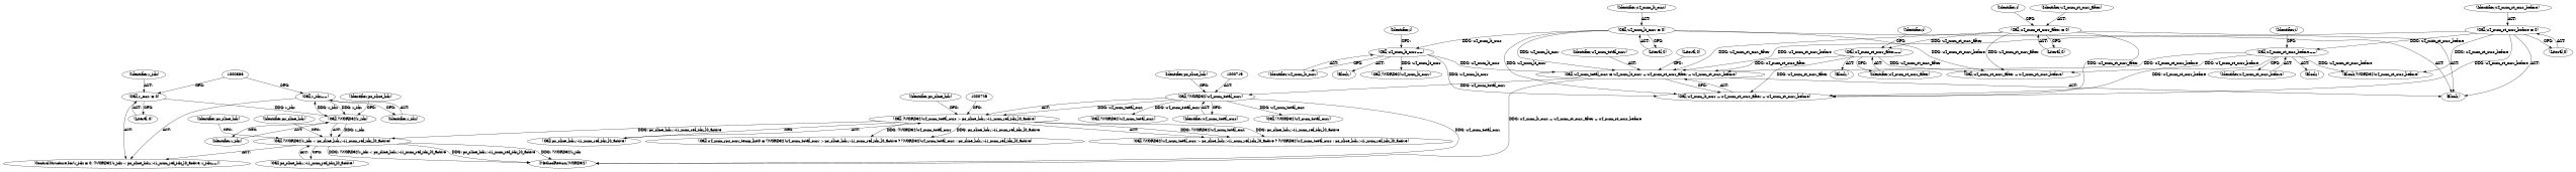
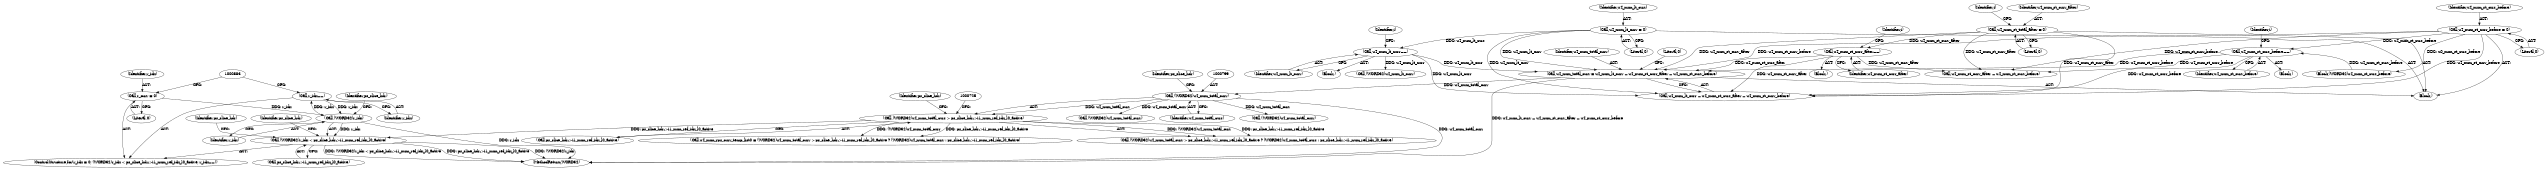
  digraph {
    n1 [label="(Call,(WORD32)r_idx < ps_slice_hdr->i1_num_ref_idx_l0_active)"]
    n2 [label="(ControlStructure,for(r_idx = 0; (WORD32)r_idx < ps_slice_hdr->i1_num_ref_idx_l0_active; r_idx++))"]
    n3 [label="(Call,ps_slice_hdr->i1_num_ref_idx_l0_active)"]
    n4 [label="(MethodReturn,WORD32)"]
    n5 [label="(Call,(WORD32)r_idx)"]
    n6 [label="(Call,r_idx++)"]
    n7 [label="(Identifier,r_idx)"]
    n8 [label="(Identifier,r_idx)"]
    n9 [label="(Call,r_curr = 0)"]
    n10 [label="(Literal,0)"]
    n11 [label="(Call,(WORD32)u4_num_total_curr > ps_slice_hdr->i1_num_ref_idx_l0_active)"]
    n12 [label="(Call,ps_slice_hdr->i1_num_ref_idx_l0_active)"]
    n13 [label="(Call,u4_num_rps_curr_temp_list0 = (WORD32)u4_num_total_curr > ps_slice_hdr->i1_num_ref_idx_l0_active ? (WORD32)u4_num_total_curr : ps_slice_hdr->i1_num_ref_idx_l0_active)"]
    n14 [label="(Call,(WORD32)u4_num_total_curr > ps_slice_hdr->i1_num_ref_idx_l0_active ? (WORD32)u4_num_total_curr : ps_slice_hdr->i1_num_ref_idx_l0_active)"]
    n15 [label="(Call,(WORD32)u4_num_total_curr)"]
    n16 [label="(Call,(WORD32)u4_num_total_curr)"]
    n17 [label="(Identifier,u4_num_total_curr)"]
    n18 [label="(Call,(WORD32)u4_num_total_curr)"]
    n19 [label="(Call,u4_num_total_curr = u4_num_lt_curr + u4_num_st_curr_after + u4_num_st_curr_before)"]
    n20 [label="(Call,u4_num_lt_curr + u4_num_st_curr_after + u4_num_st_curr_before)"]
    n21 [label="(Block,)"]
    n22 [label="(Call,u4_num_lt_curr++)"]
    n23 [label="(Identifier,u4_num_lt_curr)"]
    n24 [label="(Block,)"]
    n25 [label="(Call,(WORD32)u4_num_lt_curr)"]
    n26 [label="(Call,u4_num_lt_curr = 0)"]
    n27 [label="(Literal,0)"]
-   n28 [label="(Call,u4_num_st_curr_after = 0)"]
+   n28 [label="(Call,u4_num_st_total_after = 0)"]
    n29 [label="(Call,u4_num_st_curr_after++)"]
    n30 [label="(Call,u4_num_st_curr_after + u4_num_st_curr_before)"]
    n31 [label="(Literal,0)"]
    n32 [label="(Identifier,u4_num_st_curr_after)"]
    n33 [label="(Block,)"]
    n34 [label="(Call,u4_num_st_curr_before++)"]
    n35 [label="(Identifier,u4_num_st_curr_before)"]
    n36 [label="(Block,)"]
    n37 [label="(Block,(WORD32)u4_num_st_curr_before)"]
    n38 [label="(Call,u4_num_st_curr_before = 0)"]
    n39 [label="(Literal,0)"]
    n40 [label="(Identifier,u4_num_total_curr)"]
    n41 [label="(Identifier,i)"]
    n42 [label="(Identifier,u4_num_st_curr_after)"]
    n43 [label="(Identifier,i)"]
    n44 [label="(Identifier,r_idx)"]
    n45 [label="(Identifier,u4_num_lt_curr)"]
    n46 [label="(Identifier,ps_slice_hdr)"]
    n47 [label="(Identifier,i)"]
    n48 [label="(Literal,0)"]
    n49 [label="(Identifier,ps_slice_hdr)"]
    n50 [label="(Identifier,u4_num_st_curr_before)"]
    n51 [label="(Identifier,ps_slice_hdr)"]
    n52 [label="(Identifier,ps_slice_hdr)"]
    n53 [label="(Identifier,i)"]
    n54 [label="(Identifier,ps_slice_hdr)"]
    1000883
    1000725
-   1000719
+   1000719 [label=1000799]
    n1 -> n2 [label="AST: "]
    n1 -> n3 [label="CFG: "]
    n1 -> n4 [label="DDG: (WORD32)r_idx < ps_slice_hdr->i1_num_ref_idx_l0_active"]
    n1 -> n4 [label="DDG: ps_slice_hdr->i1_num_ref_idx_l0_active"]
    n1 -> n4 [label="DDG: (WORD32)r_idx"]
    n3 -> n1 [label="AST: "]
    n5 -> n1 [label="AST: "]
    n5 -> n1 [label="DDG: r_idx"]
+   n5 -> n4 [label="DDG: r_idx"]
    n5 -> n6 [label="DDG: r_idx"]
    n5 -> n7 [label="CFG: "]
    n6 -> n2 [label="AST: "]
    n6 -> n5 [label="DDG: r_idx"]
    n6 -> n8 [label="CFG: "]
    n7 -> n5 [label="AST: "]
    n8 -> n6 [label="AST: "]
    n9 -> n2 [label="AST: "]
    n9 -> n5 [label="DDG: r_idx"]
    n9 -> n10 [label="CFG: "]
    n10 -> n9 [label="AST: "]
    n11 -> n1 [label="DDG: ps_slice_hdr->i1_num_ref_idx_l0_active"]
    n11 -> n12 [label="CFG: "]
    n11 -> n13 [label="DDG: (WORD32)u4_num_total_curr"]
    n11 -> n13 [label="DDG: ps_slice_hdr->i1_num_ref_idx_l0_active"]
    n11 -> n14 [label="AST: "]
    n11 -> n14 [label="DDG: (WORD32)u4_num_total_curr"]
    n11 -> n14 [label="DDG: ps_slice_hdr->i1_num_ref_idx_l0_active"]
    n12 -> n11 [label="AST: "]
    n15 -> n4 [label="DDG: u4_num_total_curr"]
    n15 -> n11 [label="AST: "]
    n15 -> n11 [label="DDG: u4_num_total_curr"]
    n15 -> n16 [label="DDG: u4_num_total_curr"]
    n15 -> n17 [label="CFG: "]
    n15 -> n18 [label="DDG: u4_num_total_curr"]
    n17 -> n15 [label="AST: "]
    n19 -> n4 [label="DDG: u4_num_lt_curr + u4_num_st_curr_after + u4_num_st_curr_before"]
    n19 -> n15 [label="DDG: u4_num_total_curr"]
    n19 -> n20 [label="CFG: "]
    n19 -> n21 [label="AST: "]
    n20 -> n19 [label="AST: "]
    n22 -> n19 [label="DDG: u4_num_lt_curr"]
    n22 -> n20 [label="DDG: u4_num_lt_curr"]
    n22 -> n23 [label="CFG: "]
    n22 -> n24 [label="AST: "]
    n22 -> n25 [label="DDG: u4_num_lt_curr"]
    n23 -> n22 [label="AST: "]
    n26 -> n19 [label="DDG: u4_num_lt_curr"]
    n26 -> n20 [label="DDG: u4_num_lt_curr"]
    n26 -> n21 [label="AST: "]
    n26 -> n22 [label="DDG: u4_num_lt_curr"]
    n26 -> n27 [label="CFG: "]
    n27 -> n26 [label="AST: "]
    n28 -> n19 [label="DDG: u4_num_st_curr_after"]
    n28 -> n20 [label="DDG: u4_num_st_curr_after"]
    n28 -> n21 [label="AST: "]
    n28 -> n29 [label="DDG: u4_num_st_curr_after"]
    n28 -> n30 [label="DDG: u4_num_st_curr_after"]
    n28 -> n31 [label="CFG: "]
    n29 -> n19 [label="DDG: u4_num_st_curr_after"]
    n29 -> n20 [label="DDG: u4_num_st_curr_after"]
    n29 -> n30 [label="DDG: u4_num_st_curr_after"]
    n29 -> n32 [label="CFG: "]
    n29 -> n33 [label="AST: "]
    n31 -> n28 [label="AST: "]
    n32 -> n29 [label="AST: "]
    n34 -> n19 [label="DDG: u4_num_st_curr_before"]
    n34 -> n20 [label="DDG: u4_num_st_curr_before"]
    n34 -> n30 [label="DDG: u4_num_st_curr_before"]
    n34 -> n35 [label="CFG: "]
    n34 -> n36 [label="AST: "]
-   n34 -> n37 [label="DDG: u4_num_st_curr_before"]
+   n37 -> n34 [label="DDG: u4_num_st_curr_before"]
    n35 -> n34 [label="AST: "]
    n38 -> n19 [label="DDG: u4_num_st_curr_before"]
    n38 -> n20 [label="DDG: u4_num_st_curr_before"]
    n38 -> n21 [label="AST: "]
-   n26 -> n30 [label="DDG: u4_num_st_curr_before"]
+   n38 -> n30 [label="DDG: u4_num_st_curr_before"]
    n38 -> n34 [label="DDG: u4_num_st_curr_before"]
-   n38 -> n37 [label="DDG: u4_num_st_curr_before"]
+   n38 -> n37 [label="DDG: u0_num_st_curr_before"]
    n38 -> n39 [label="CFG: "]
    n39 -> n38 [label="AST: "]
    n40 -> n19 [label="AST: "]
    n41 -> n28 [label="CFG: "]
    n42 -> n28 [label="AST: "]
    n43 -> n29 [label="CFG: "]
    n44 -> n9 [label="AST: "]
    n45 -> n26 [label="AST: "]
    n46 -> n1 [label="CFG: "]
    n47 -> n22 [label="CFG: "]
    n48 -> n19 [label="CFG: "]
    n49 -> n1 [label="CFG: "]
    n50 -> n38 [label="AST: "]
    n51 -> n15 [label="CFG: "]
    n52 -> n11 [label="CFG: "]
    n53 -> n34 [label="CFG: "]
    n54 -> n5 [label="CFG: "]
    1000883 -> n6 [label="CFG: "]
    1000883 -> n9 [label="CFG: "]
    1000725 -> n11 [label="CFG: "]
    1000719 -> n15 [label="AST: "]
  }
